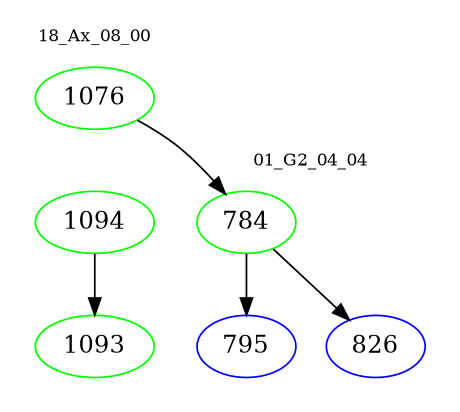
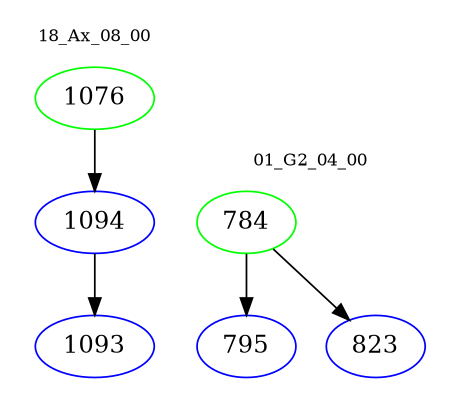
  digraph {
    node [color=blue]
    edge [color=black]
    n1 [color=green label=1076]
-   n2 [color=green label=1094]
-   n3 [color=green label=1093]
+   n2 [label=1094]
+   n3 [label=1093]
    n4 [color=green label=784]
    n5 [label=795]
-   n6 [label=826]
+   n6 [label=823]
    subgraph cluster_1 {
      color=white
      fontsize=10
      label="18_Ax_08_00"
      n1
      n2
      n3
    }
    subgraph cluster_2 {
      color=white
      fontsize=10
-     label="01_G2_04_04"
+     label="01_G2_04_00"
      n4
      n5
      n6
    }
-   n1 -> n4
+   n1 -> n2
    n2 -> n3
    n4 -> n5
    n4 -> n6
  }
